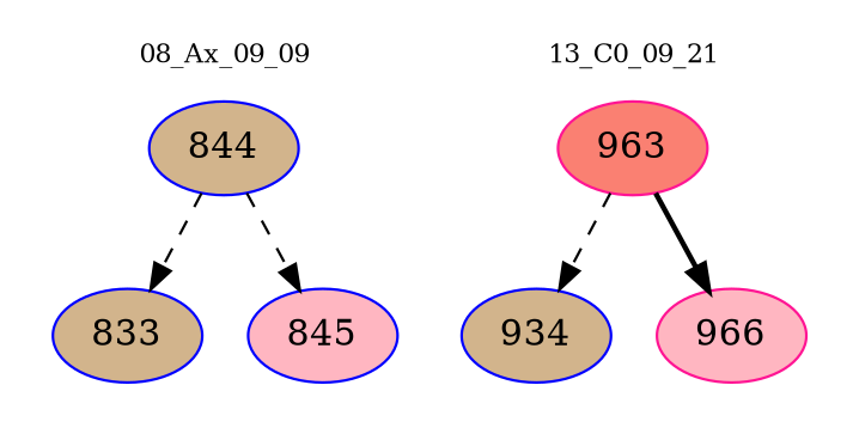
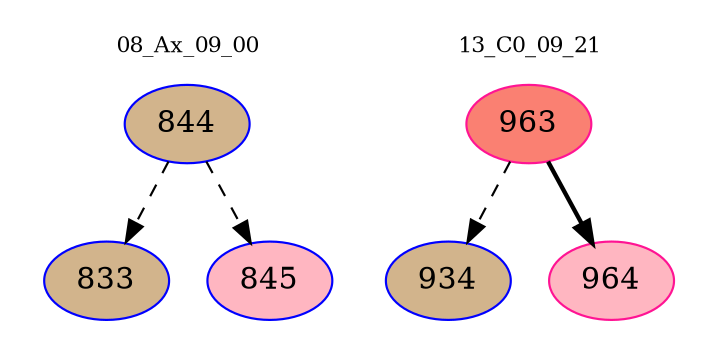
  digraph {
    node [color=blue fillcolor=tan style=filled]
    edge [color=black style=dashed]
    n1 [label=844]
    n2 [label=833]
    n3 [fillcolor=lightpink label=845]
    n4 [color=deeppink fillcolor=salmon label=963]
    n5 [label=934]
-   n6 [color=deeppink fillcolor=lightpink label=966]
+   n6 [color=deeppink fillcolor=lightpink label=964]
    subgraph cluster_1 {
      color=white
      fontsize=10
-     label="08_Ax_09_09"
+     label="08_Ax_09_00"
      n1
      n2
      n3
    }
    subgraph cluster_2 {
      color=white
      fontsize=10
      label="13_C0_09_21"
      n4
      n5
      n6
    }
    n1 -> n2
    n1 -> n3
    n4 -> n5
    n4 -> n6 [style=bold]
  }
